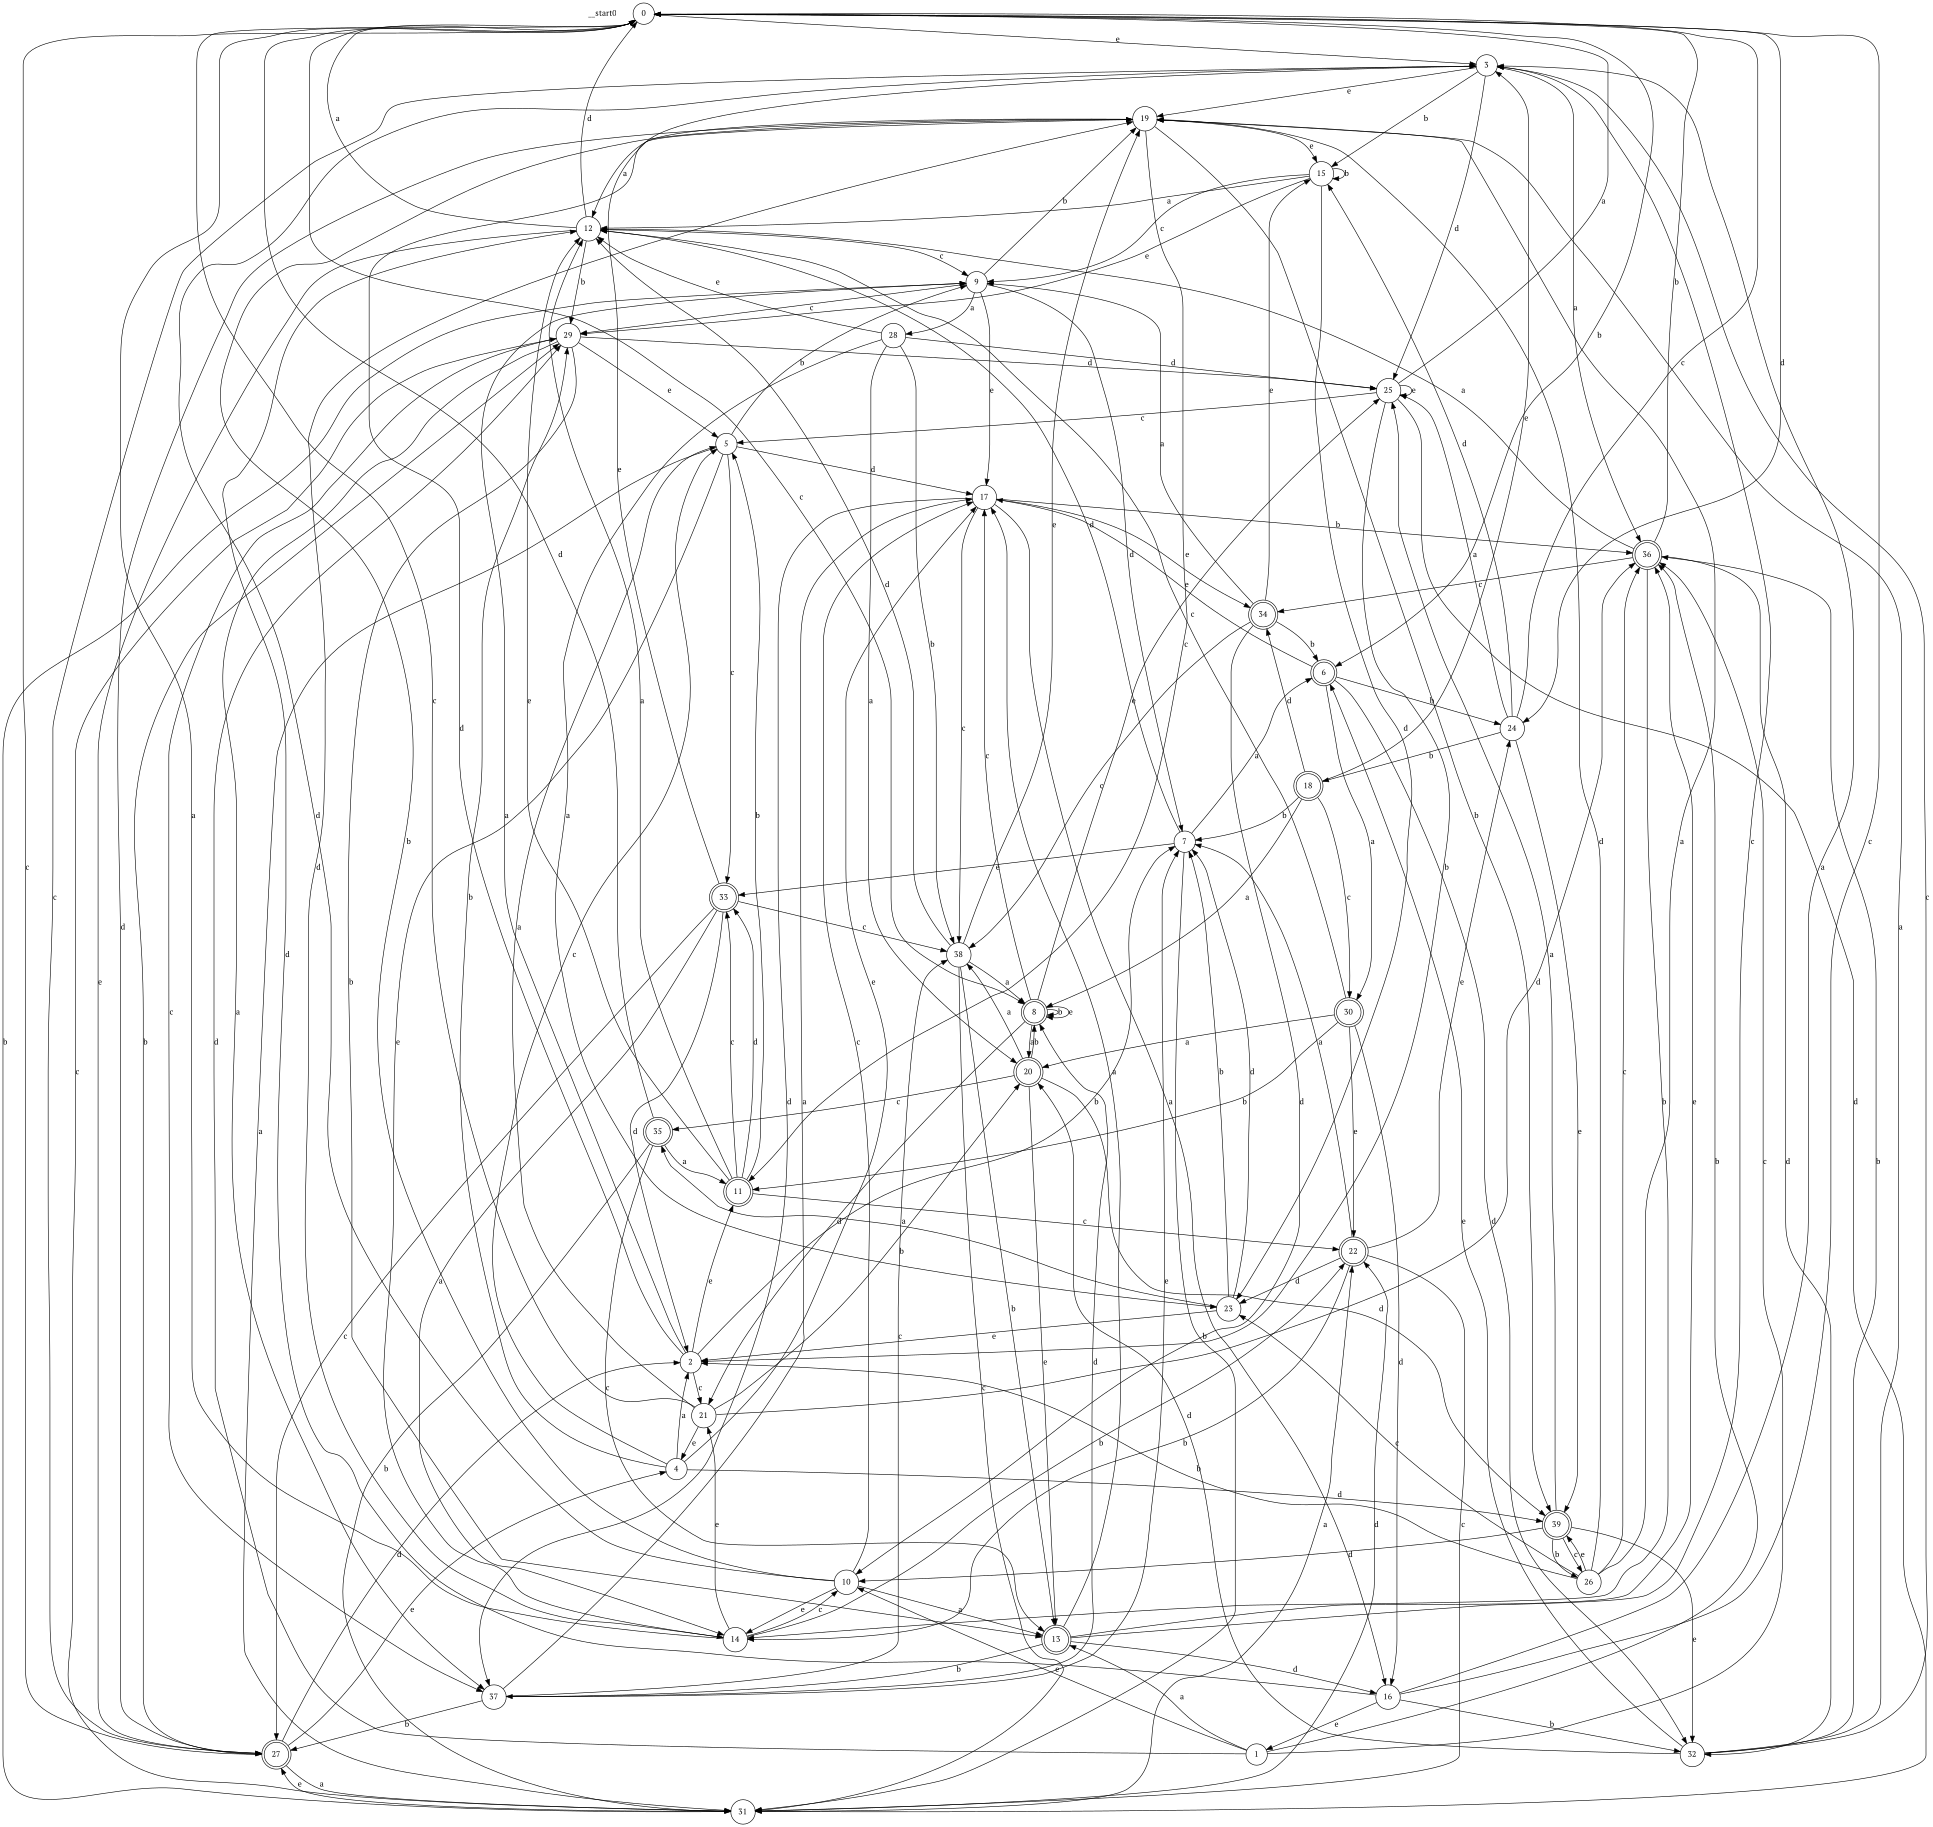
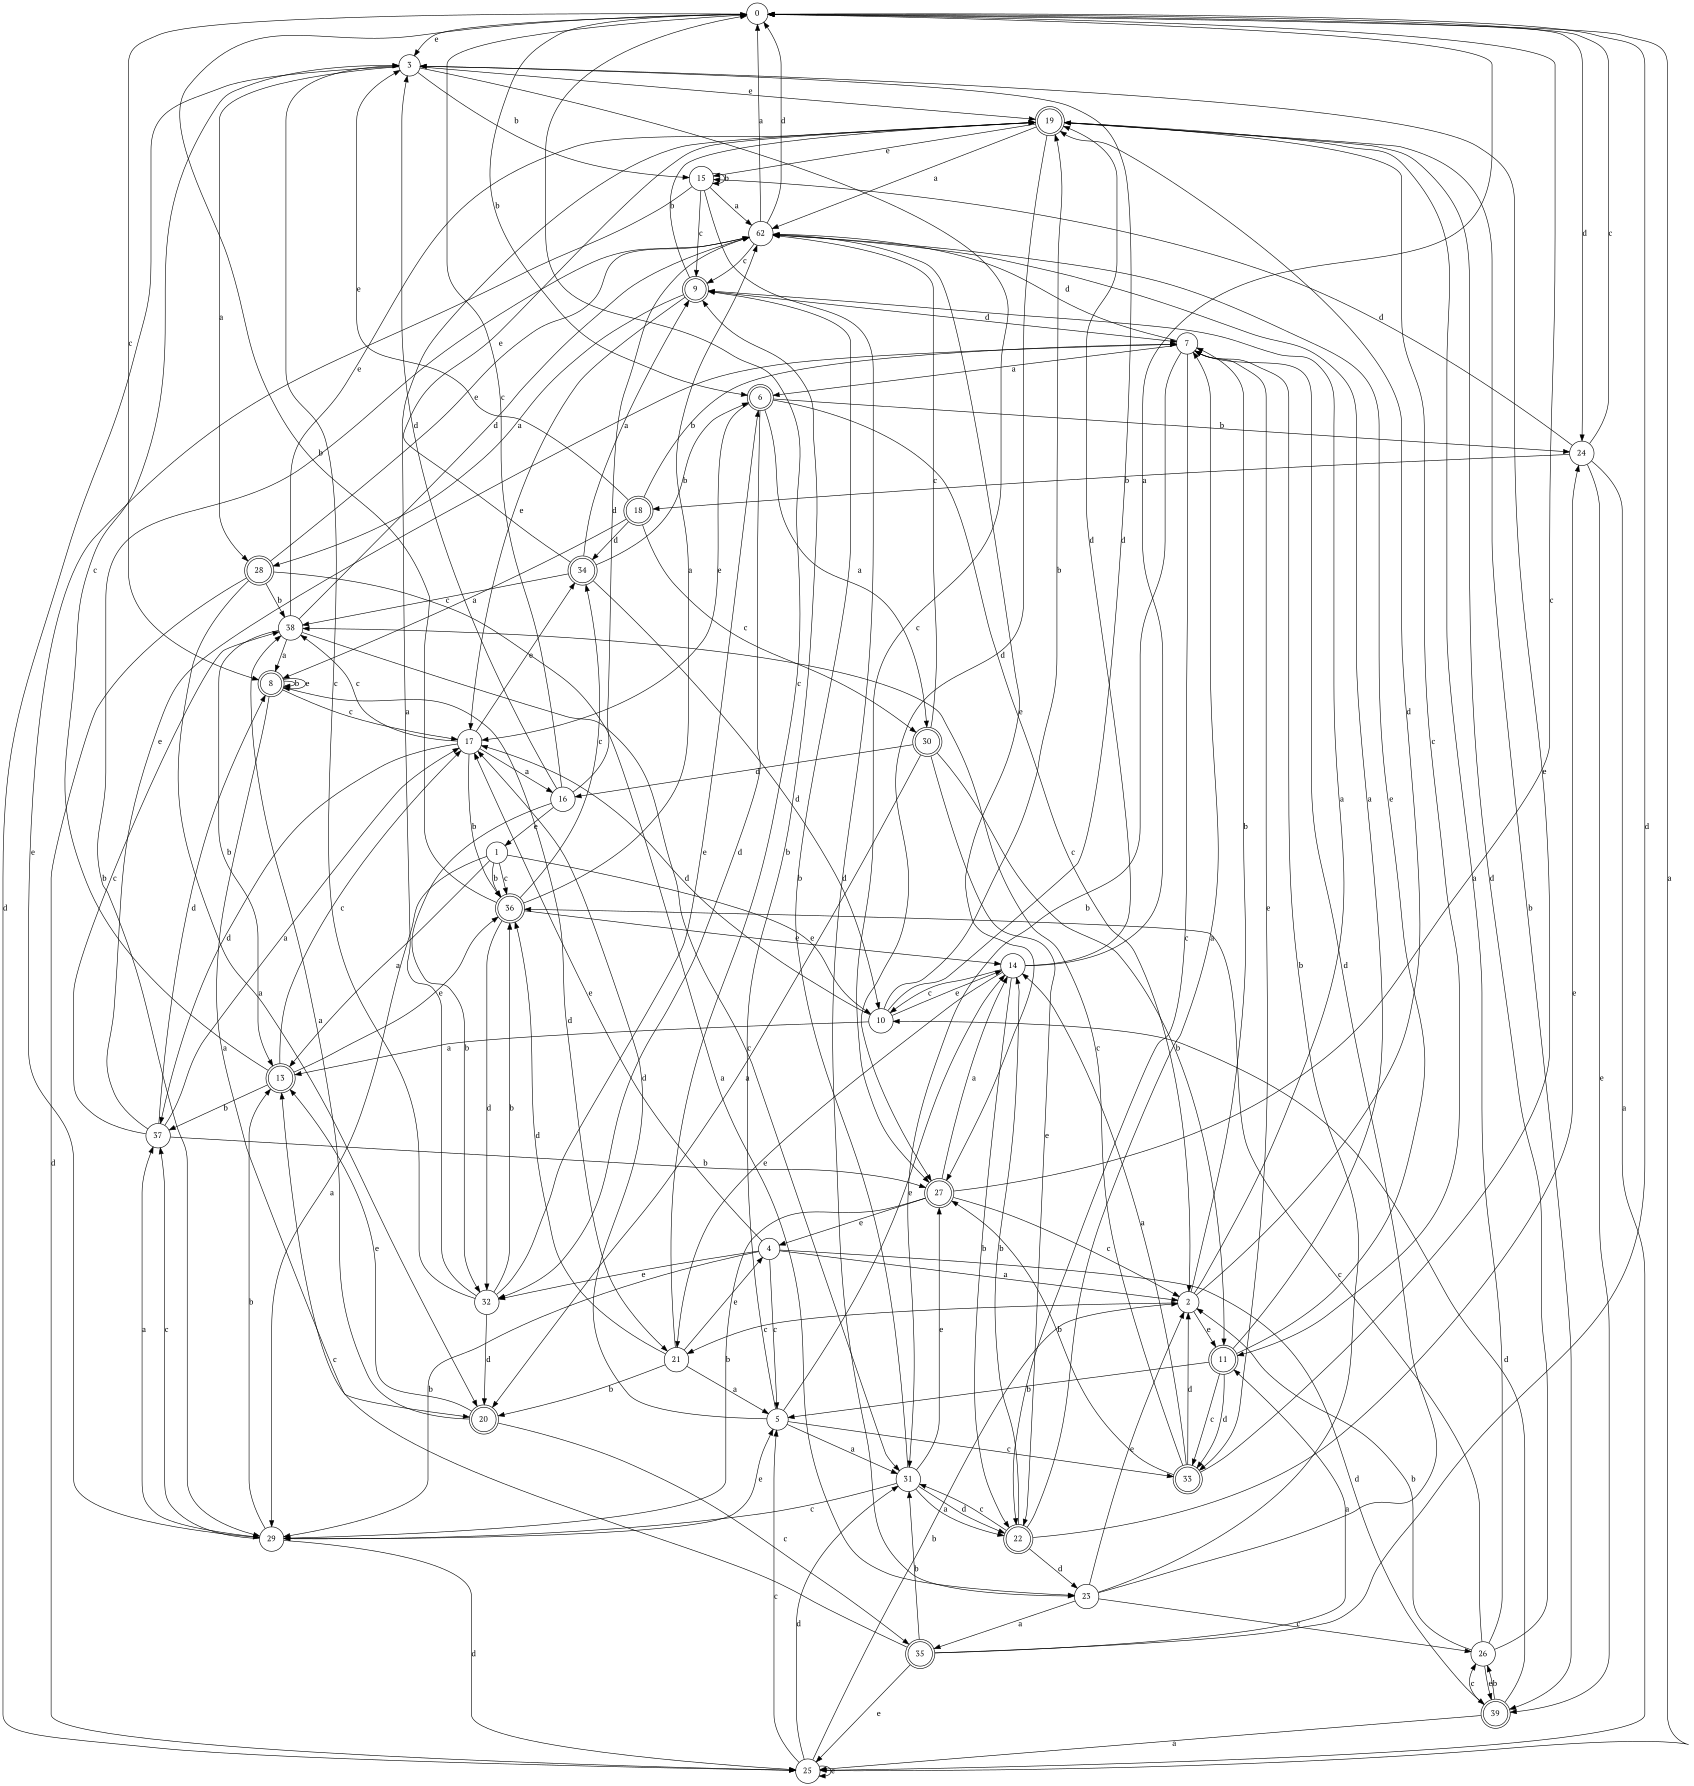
  digraph {
    fontname="PT Serif"
    rankdir=TB
    node [fontname="PT Serif" shape=circle color=black fillcolor=white style=filled]
    edge [fontname="PT Serif"]
-   __start0 [shape=none color="" fillcolor="" style=""]
    n2 [label=0]
    n3 [label=3]
    n4 [label=6 shape=doublecircle style="rounded,filled"]
    n5 [label=8 shape=doublecircle style="rounded,filled"]
    n6 [label=24]
-   n7 [label=19]
+   n7 [label=19 shape=doublecircle]
    n8 [label=15 style="rounded,filled"]
    n9 [label=25]
    n10 [label=27 shape=doublecircle style="rounded,filled"]
-   n11 [label=28 style="rounded,filled"]
+   n11 [label=28 shape=doublecircle style="rounded,filled"]
    n12 [label=2]
    n13 [label=17]
    n14 [label=30 shape=doublecircle style="rounded,filled"]
    n15 [label=32]
    n16 [label=7]
    n17 [label=31]
    n18 [label=33 shape=doublecircle style="rounded,filled"]
-   n19 [label=12]
+   n19 [label=62]
    n20 [label=22 shape=doublecircle style="rounded,filled"]
    n21 [label=21]
    n22 [label=20 shape=doublecircle style="rounded,filled"]
    n23 [label=39 shape=doublecircle style="rounded,filled"]
    n24 [label=18 shape=doublecircle style="rounded,filled"]
    n25 [label=1]
    n26 [label=10]
    n27 [label=13 shape=doublecircle style="rounded,filled"]
    n28 [label=29]
    n29 [label=36 shape=doublecircle style="rounded,filled"]
    n30 [label=14]
    n31 [label=16]
    n32 [label=37]
    n33 [label=5]
    n34 [label=34 shape=doublecircle style="rounded,filled"]
-   n35 [label=9 style="rounded,filled"]
+   n35 [label=9 shape=doublecircle style="rounded,filled"]
    n36 [label=11 shape=doublecircle style="rounded,filled"]
    n37 [label=4]
    n38 [label=23]
    n39 [label=38]
    n40 [label=26]
    n41 [label=35 shape=doublecircle style="rounded,filled"]
    n2 -> n3 [label=e]
    n2 -> n4 [label=b]
    n2 -> n5 [label=c]
    n2 -> n6 [label=d]
    n3 -> n7 [label=e]
    n3 -> n8 [label=b]
    n3 -> n9 [label=d]
    n3 -> n10 [label=c]
-   n3 -> n29 [label=a]
+   n3 -> n11 [label=a]
    n4 -> n6 [label=b]
+   n4 -> n12 [label=c]
    n4 -> n13 [label=e]
    n4 -> n14 [label=a]
    n4 -> n15 [label=d]
    n5 -> n5 [label=b]
    n5 -> n5 [label=e]
    n5 -> n13 [label=c]
    n5 -> n21 [label=d]
    n5 -> n22 [label=a]
    n6 -> n2 [label=c]
    n6 -> n8 [label=d]
    n6 -> n9 [label=a]
    n6 -> n23 [label=e]
    n6 -> n24 [label=b]
    n7 -> n8 [label=e]
    n7 -> n10 [label=d]
    n7 -> n19 [label=a]
    n7 -> n23 [label=b]
    n7 -> n36 [label=c]
    n8 -> n8 [label=b]
    n8 -> n19 [label=a]
    n8 -> n28 [label=e]
    n8 -> n35 [label=c]
    n8 -> n38 [label=d]
    n9 -> n2 [label=a]
    n9 -> n9 [label=e]
    n9 -> n12 [label=b]
    n9 -> n17 [label=d]
    n9 -> n33 [label=c]
    n10 -> n2 [label=c]
-   n10 -> n12 [label=d]
-   n10 -> n17 [label=a]
+   n10 -> n12 [label=c]
+   n10 -> n30 [label=a]
    n10 -> n28 [label=b]
    n10 -> n37 [label=e]
    n11 -> n9 [label=d]
    n11 -> n19 [label=e]
    n11 -> n22 [label=a]
    n11 -> n38 [label=a]
    n11 -> n39 [label=b]
    n12 -> n7 [label=d]
    n12 -> n16 [label=b]
    n12 -> n21 [label=c]
    n12 -> n35 [label=a]
    n12 -> n36 [label=e]
    n13 -> n29 [label=b]
    n13 -> n31 [label=a]
    n13 -> n32 [label=d]
    n13 -> n34 [label=e]
    n13 -> n39 [label=c]
    n14 -> n19 [label=c]
    n14 -> n20 [label=e]
    n14 -> n22 [label=a]
    n14 -> n31 [label=d]
    n14 -> n36 [label=b]
    n15 -> n3 [label=c]
    n15 -> n4 [label=e]
    n15 -> n7 [label=a]
    n15 -> n22 [label=d]
    n15 -> n29 [label=b]
    n16 -> n4 [label=a]
    n16 -> n17 [label=b]
    n16 -> n18 [label=e]
    n16 -> n19 [label=d]
-   n36 -> n20 [label=c]
+   n16 -> n20 [label=c]
    n17 -> n10 [label=e]
    n17 -> n20 [label=a]
    n17 -> n20 [label=d]
    n17 -> n28 [label=c]
    n17 -> n35 [label=b]
    n18 -> n3 [label=e]
-   n18 -> n10 [label=c]
+   n18 -> n10 [label=b]
    n18 -> n12 [label=d]
    n18 -> n30 [label=a]
    n18 -> n39 [label=c]
    n19 -> n2 [label=a]
    n19 -> n2 [label=d]
    n19 -> n10 [label=e]
    n19 -> n28 [label=b]
    n19 -> n35 [label=c]
    n20 -> n6 [label=e]
    n20 -> n16 [label=a]
    n20 -> n17 [label=c]
    n20 -> n30 [label=b]
    n20 -> n38 [label=d]
    n21 -> n2 [label=c]
    n21 -> n22 [label=b]
    n21 -> n29 [label=d]
    n21 -> n33 [label=a]
    n21 -> n37 [label=e]
-   n22 -> n5 [label=b]
-   n22 -> n23 [label=d]
    n22 -> n27 [label=e]
    n22 -> n39 [label=a]
    n22 -> n41 [label=c]
    n23 -> n9 [label=a]
-   n23 -> n15 [label=e]
+   n37 -> n15 [label=e]
    n23 -> n26 [label=d]
    n23 -> n40 [label=b]
    n23 -> n40 [label=c]
    n24 -> n3 [label=e]
    n24 -> n5 [label=a]
    n24 -> n14 [label=c]
    n24 -> n16 [label=b]
    n24 -> n34 [label=d]
    n25 -> n26 [label=e]
    n25 -> n27 [label=a]
-   n25 -> n28 [label=d]
+   n25 -> n28 [label=a]
    n25 -> n29 [label=b]
    n25 -> n29 [label=c]
    n26 -> n3 [label=d]
    n26 -> n7 [label=b]
-   n26 -> n13 [label=c]
+   n26 -> n13 [label=d]
    n26 -> n27 [label=a]
    n26 -> n30 [label=e]
    n27 -> n3 [label=c]
-   n27 -> n13 [label=a]
+   n27 -> n13 [label=c]
    n27 -> n29 [label=e]
-   n27 -> n31 [label=d]
    n27 -> n32 [label=b]
    n28 -> n9 [label=d]
    n28 -> n27 [label=b]
    n28 -> n32 [label=a]
    n28 -> n32 [label=c]
    n28 -> n33 [label=e]
    n29 -> n2 [label=b]
    n29 -> n15 [label=d]
    n29 -> n19 [label=a]
-   n29 -> n30 [label=b]
+   n29 -> n30 [label=e]
    n29 -> n34 [label=c]
    n30 -> n2 [label=a]
    n30 -> n7 [label=d]
    n30 -> n20 [label=b]
    n30 -> n21 [label=e]
    n30 -> n26 [label=c]
    n31 -> n2 [label=c]
-   n31 -> n3 [label=a]
+   n31 -> n3 [label=d]
    n31 -> n15 [label=b]
    n31 -> n19 [label=d]
    n31 -> n25 [label=e]
    n32 -> n5 [label=d]
    n32 -> n10 [label=b]
    n32 -> n13 [label=a]
    n32 -> n16 [label=e]
    n32 -> n39 [label=c]
    n33 -> n13 [label=d]
    n33 -> n17 [label=a]
    n33 -> n18 [label=c]
    n33 -> n30 [label=e]
    n33 -> n35 [label=b]
    n34 -> n4 [label=b]
-   n34 -> n8 [label=e]
+   n34 -> n7 [label=e]
    n34 -> n26 [label=d]
    n34 -> n35 [label=a]
    n34 -> n39 [label=c]
    n35 -> n7 [label=b]
    n35 -> n11 [label=a]
    n35 -> n13 [label=e]
    n35 -> n16 [label=d]
-   n35 -> n28 [label=c]
    n36 -> n18 [label=c]
    n36 -> n18 [label=d]
    n36 -> n19 [label=a]
    n36 -> n19 [label=e]
    n36 -> n33 [label=b]
    n37 -> n12 [label=a]
    n37 -> n13 [label=e]
    n37 -> n23 [label=d]
    n37 -> n28 [label=b]
    n37 -> n33 [label=c]
    n38 -> n12 [label=e]
    n38 -> n16 [label=b]
    n38 -> n16 [label=d]
-   n40 -> n38 [label=c]
+   n38 -> n40 [label=c]
    n38 -> n41 [label=a]
    n39 -> n5 [label=a]
    n39 -> n7 [label=e]
    n39 -> n17 [label=c]
    n39 -> n19 [label=d]
    n39 -> n27 [label=b]
    n40 -> n7 [label=a]
    n40 -> n7 [label=d]
    n40 -> n12 [label=b]
    n40 -> n23 [label=e]
    n40 -> n29 [label=c]
    n41 -> n2 [label=d]
-   n5 -> n9 [label=e]
+   n41 -> n9 [label=e]
    n41 -> n17 [label=b]
    n41 -> n27 [label=c]
    n41 -> n36 [label=a]
  }
